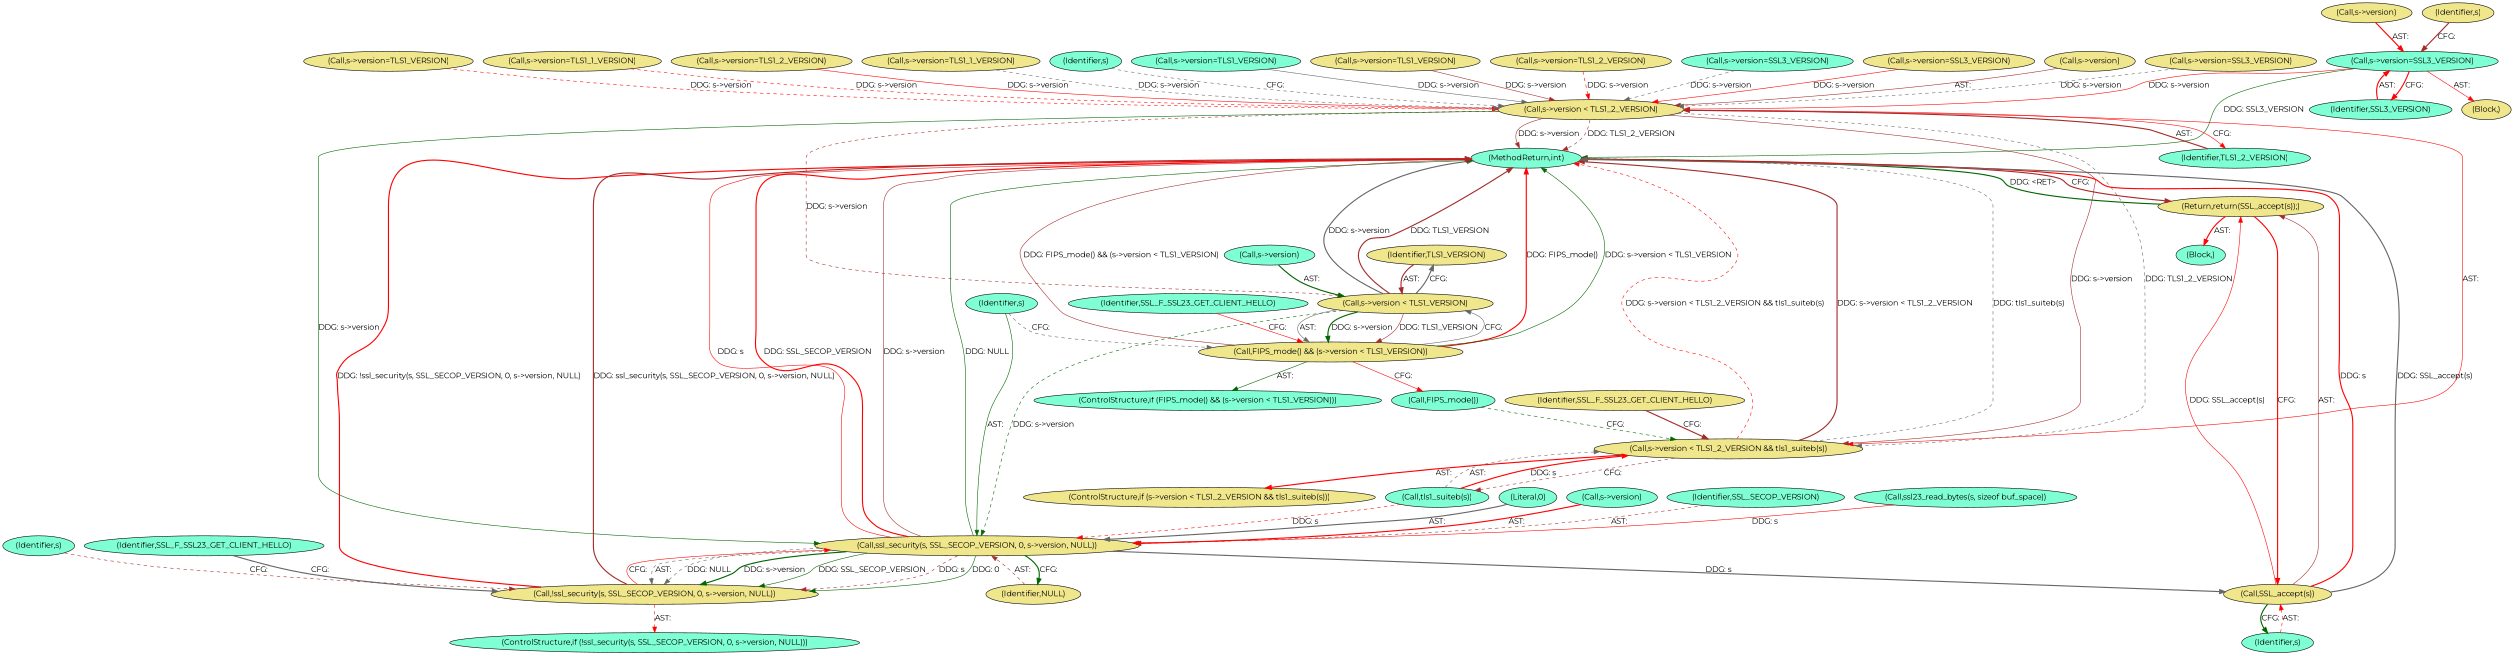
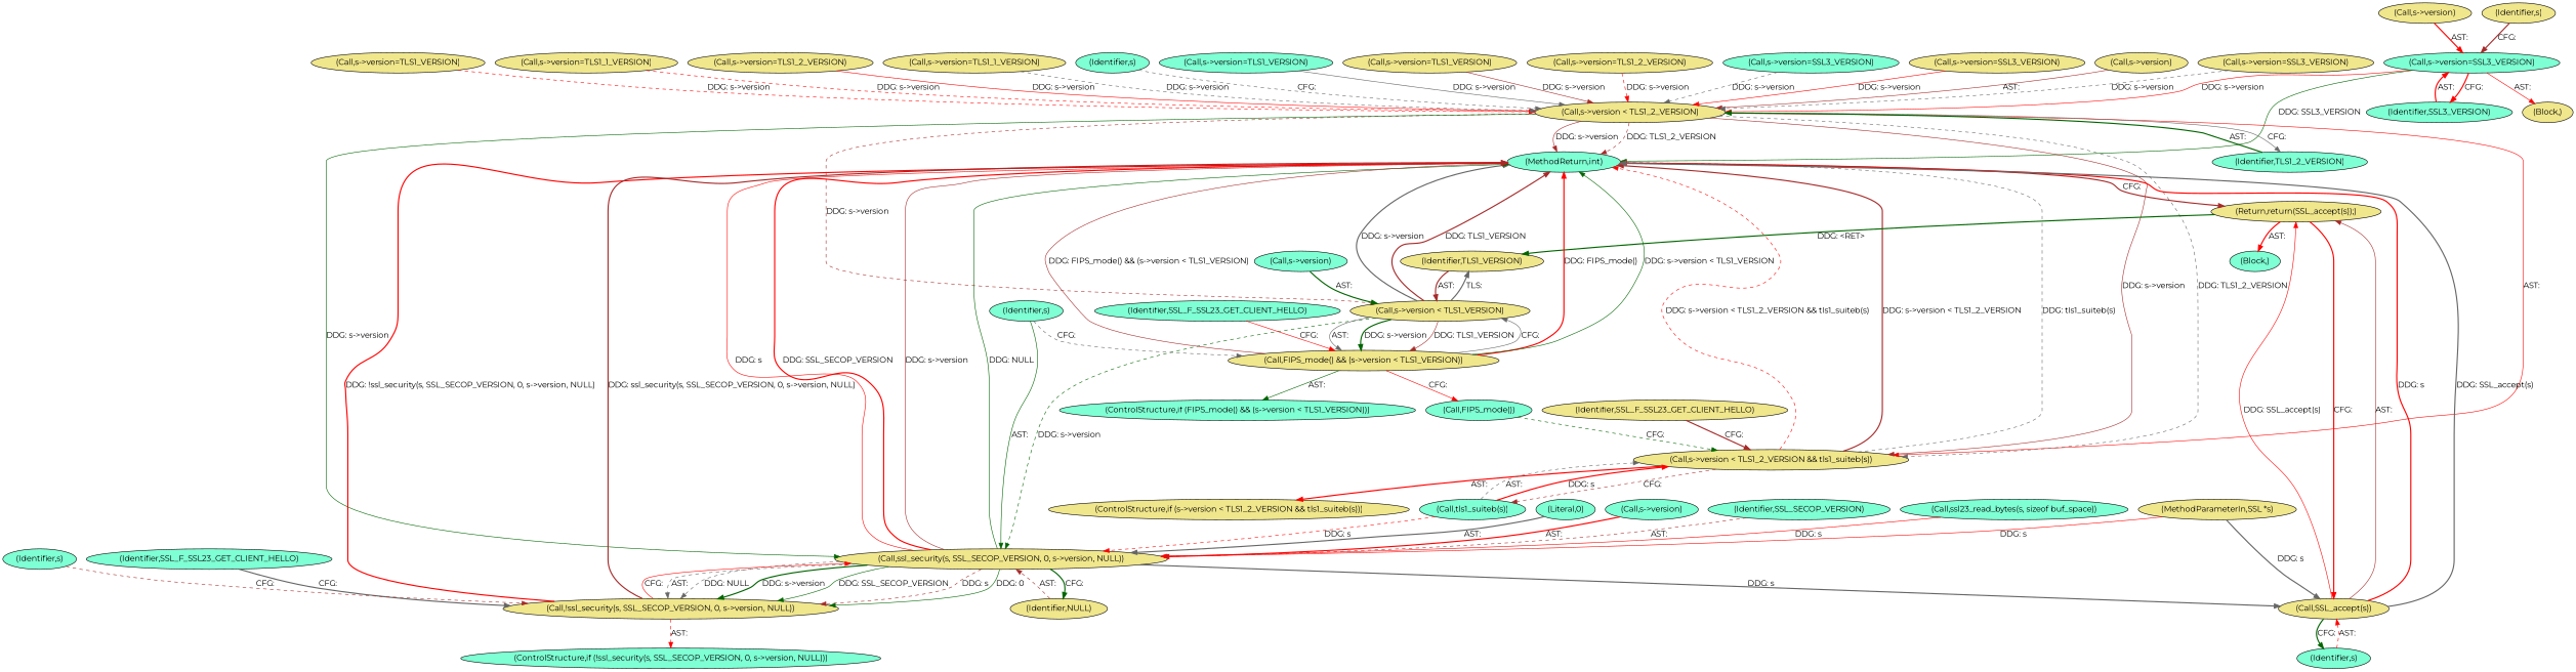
  digraph {
    fontname=Montserrat
    node [fillcolor=khaki fontname=Montserrat style=filled]
    edge [color=red fontname=Montserrat style=bold]
    n1 [fillcolor=aquamarine label="(Call,s->version=SSL3_VERSION)"]
    n2 [label="(Call,s->version < TLS1_2_VERSION)"]
    n3 [label="(Block,)"]
    n4 [fillcolor=aquamarine label="(MethodReturn,int)"]
    n5 [fillcolor=aquamarine label="(Identifier,SSL3_VERSION)"]
    n6 [label="(Call,s->version < TLS1_2_VERSION && tls1_suiteb(s))"]
    n7 [label="(Call,s->version < TLS1_VERSION)"]
    n8 [label="(Call,ssl_security(s, SSL_SECOP_VERSION, 0, s->version, NULL))"]
    n9 [fillcolor=aquamarine label="(Identifier,TLS1_2_VERSION)"]
    n10 [label="(Return,return(SSL_accept(s));)"]
    n11 [label="(ControlStructure,if (s->version < TLS1_2_VERSION && tls1_suiteb(s)))"]
    n12 [fillcolor=aquamarine label="(Call,tls1_suiteb(s))"]
    n13 [label="(Call,FIPS_mode() && (s->version < TLS1_VERSION))"]
    n14 [label="(Identifier,TLS1_VERSION)"]
    n15 [label="(Call,!ssl_security(s, SSL_SECOP_VERSION, 0, s->version, NULL))"]
    n16 [label="(Call,SSL_accept(s))"]
    n17 [label="(Identifier,NULL)"]
    n18 [fillcolor=aquamarine label="(Call,FIPS_mode())"]
    n19 [fillcolor=aquamarine label="(ControlStructure,if (FIPS_mode() && (s->version < TLS1_VERSION)))"]
    n20 [fillcolor=aquamarine label="(ControlStructure,if (!ssl_security(s, SSL_SECOP_VERSION, 0, s->version, NULL)))"]
    n21 [fillcolor=aquamarine label="(Identifier,s)"]
    n22 [fillcolor=aquamarine label="(Block,)"]
    n23 [fillcolor=aquamarine label="(Call,s->version=SSL3_VERSION)"]
    n24 [label="(Identifier,SSL_F_SSL23_GET_CLIENT_HELLO)"]
    n25 [label="(Call,s->version=SSL3_VERSION)"]
    n26 [fillcolor=aquamarine label="(Literal,0)"]
    n27 [fillcolor=aquamarine label="(Identifier,SSL_F_SSL23_GET_CLIENT_HELLO)"]
    n28 [label="(Call,s->version)"]
    n29 [label="(Call,s->version=SSL3_VERSION)"]
    n30 [label="(Call,s->version=TLS1_VERSION)"]
    n31 [label="(Call,s->version=TLS1_1_VERSION)"]
    n32 [label="(Call,s->version)"]
    n33 [fillcolor=aquamarine label="(Identifier,s)"]
    n34 [label="(Call,s->version=TLS1_2_VERSION)"]
    n35 [fillcolor=aquamarine label="(Call,s->version)"]
    n36 [label="(Call,s->version=TLS1_1_VERSION)"]
    n37 [fillcolor=aquamarine label="(Identifier,SSL_F_SSL23_GET_CLIENT_HELLO)"]
    n38 [fillcolor=aquamarine label="(Identifier,s)"]
+   n39 [label="(MethodParameterIn,SSL *s)"]
    n40 [fillcolor=aquamarine label="(Call,s->version)"]
    n41 [fillcolor=aquamarine label="(Identifier,s)"]
    n42 [fillcolor=aquamarine label="(Call,s->version=TLS1_VERSION)"]
    n43 [label="(Call,s->version=TLS1_VERSION)"]
    n44 [fillcolor=aquamarine label="(Identifier,SSL_SECOP_VERSION)"]
    n45 [label="(Call,s->version=TLS1_2_VERSION)"]
    n46 [label="(Identifier,s)"]
    n47 [fillcolor=aquamarine label="(Call,ssl23_read_bytes(s, sizeof buf_space))"]
    n1 -> n2 [label="DDG: s->version" style=solid]
    n1 -> n3 [label="AST: " style=solid]
    n1 -> n4 [color=darkgreen label="DDG: SSL3_VERSION" style=solid]
    n1 -> n5 [label="CFG: "]
    n2 -> n4 [color=brown label="DDG: TLS1_2_VERSION" style=dashed]
    n2 -> n4 [color=brown label="DDG: s->version" style=solid]
    n2 -> n6 [label="AST: " style=solid]
    n2 -> n6 [color=brown label="DDG: s->version" style=solid]
    n2 -> n6 [color=gray40 label="DDG: TLS1_2_VERSION" style=dashed]
    n2 -> n7 [color=brown label="DDG: s->version" style=dashed]
    n2 -> n8 [color=darkgreen label="DDG: s->version" style=solid]
-   n2 -> n9 [label="CFG: " style=solid]
+   n2 -> n9 [color=gray40 label="CFG: " style=solid]
    n4 -> n10 [color=brown label="CFG: "]
    n5 -> n1 [label="AST: "]
    n6 -> n4 [label="DDG: s->version < TLS1_2_VERSION && tls1_suiteb(s)" style=dashed]
    n6 -> n4 [color=brown label="DDG: s->version < TLS1_2_VERSION"]
    n6 -> n4 [color=gray40 label="DDG: tls1_suiteb(s)" style=dashed]
    n6 -> n11 [label="AST: "]
    n6 -> n12 [color=brown label="CFG: " style=dashed]
    n7 -> n4 [color=brown label="DDG: TLS1_VERSION"]
    n7 -> n4 [color=gray40 label="DDG: s->version"]
    n7 -> n8 [color=darkgreen label="DDG: s->version" style=dashed]
    n7 -> n13 [color=gray40 label="AST: " style=solid]
    n7 -> n13 [color=darkgreen label="DDG: s->version"]
    n7 -> n13 [color=brown label="DDG: TLS1_VERSION" style=solid]
-   n7 -> n14 [color=gray40 label="CFG: "]
+   n7 -> n14 [color=gray40 label="TLS: "]
    n8 -> n4 [label="DDG: s" style=solid]
    n8 -> n4 [label="DDG: SSL_SECOP_VERSION"]
    n8 -> n4 [color=brown label="DDG: s->version" style=solid]
    n8 -> n4 [color=darkgreen label="DDG: NULL" style=solid]
    n8 -> n15 [color=gray40 label="AST: " style=dashed]
    n8 -> n15 [color=gray40 label="DDG: NULL" style=dashed]
    n8 -> n15 [color=darkgreen label="DDG: s->version"]
    n8 -> n15 [color=darkgreen label="DDG: SSL_SECOP_VERSION" style=solid]
    n8 -> n15 [color=brown label="DDG: s" style=dashed]
    n8 -> n15 [color=darkgreen label="DDG: 0" style=solid]
    n8 -> n16 [color=gray40 label="DDG: s"]
    n8 -> n17 [color=darkgreen label="CFG: "]
-   n9 -> n2 [color=brown label="AST: "]
-   n10 -> n4 [color=darkgreen label="DDG: <RET>"]
+   n9 -> n2 [color=darkgreen label="AST: "]
+   n10 -> n14 [color=darkgreen label="DDG: <RET>"]
    n10 -> n16 [label="CFG: "]
    n10 -> n22 [label="AST: "]
    n12 -> n6 [color=gray40 label="AST: " style=dashed]
    n12 -> n6 [label="DDG: s"]
    n12 -> n8 [label="DDG: s" style=dashed]
    n13 -> n4 [label="DDG: FIPS_mode()"]
    n13 -> n4 [color=darkgreen label="DDG: s->version < TLS1_VERSION" style=solid]
    n13 -> n4 [color=brown label="DDG: FIPS_mode() && (s->version < TLS1_VERSION)" style=solid]
    n13 -> n7 [color=gray40 label="CFG: " style=solid]
    n13 -> n18 [label="CFG: " style=solid]
    n13 -> n19 [color=darkgreen label="AST: " style=solid]
    n14 -> n7 [color=brown label="AST: "]
    n15 -> n4 [label="DDG: !ssl_security(s, SSL_SECOP_VERSION, 0, s->version, NULL)"]
    n15 -> n4 [color=brown label="DDG: ssl_security(s, SSL_SECOP_VERSION, 0, s->version, NULL)"]
    n15 -> n8 [label="CFG: " style=solid]
    n15 -> n20 [label="AST: " style=dashed]
    n16 -> n4 [label="DDG: s"]
    n16 -> n4 [color=gray40 label="DDG: SSL_accept(s)"]
    n16 -> n10 [color=brown label="AST: " style=solid]
    n16 -> n10 [label="DDG: SSL_accept(s)" style=solid]
    n16 -> n21 [color=darkgreen label="CFG: "]
    n17 -> n8 [color=brown label="AST: " style=dashed]
    n18 -> n6 [color=darkgreen label="CFG: " style=dashed]
    n21 -> n16 [label="AST: " style=dashed]
    n23 -> n2 [color=gray40 label="DDG: s->version" style=dashed]
    n24 -> n6 [color=brown label="CFG: "]
    n25 -> n2 [label="DDG: s->version" style=solid]
    n26 -> n8 [color=gray40 label="AST: "]
    n27 -> n13 [label="CFG: " style=solid]
    n28 -> n2 [color=brown label="AST: " style=solid]
    n29 -> n2 [color=gray40 label="DDG: s->version" style=dashed]
    n30 -> n2 [label="DDG: s->version" style=dashed]
    n31 -> n2 [label="DDG: s->version" style=dashed]
    n32 -> n1 [label="AST: "]
    n33 -> n8 [color=darkgreen label="AST: " style=solid]
    n33 -> n13 [color=gray40 label="CFG: " style=dashed]
    n34 -> n2 [label="DDG: s->version" style=solid]
    n35 -> n8 [label="AST: "]
    n36 -> n2 [color=gray40 label="DDG: s->version" style=dashed]
    n37 -> n15 [color=gray40 label="CFG: "]
    n38 -> n2 [color=gray40 label="CFG: " style=dashed]
+   n39 -> n8 [label="DDG: s" style=solid]
+   n39 -> n16 [color=gray40 label="DDG: s"]
    n40 -> n7 [color=darkgreen label="AST: "]
    n41 -> n15 [color=brown label="CFG: " style=dashed]
    n42 -> n2 [color=gray40 label="DDG: s->version" style=solid]
    n43 -> n2 [color=brown label="DDG: s->version" style=solid]
    n44 -> n8 [color=brown label="AST: " style=dashed]
    n45 -> n2 [label="DDG: s->version" style=dashed]
    n46 -> n1 [color=brown label="CFG: "]
    n47 -> n8 [label="DDG: s" style=solid]
  }
